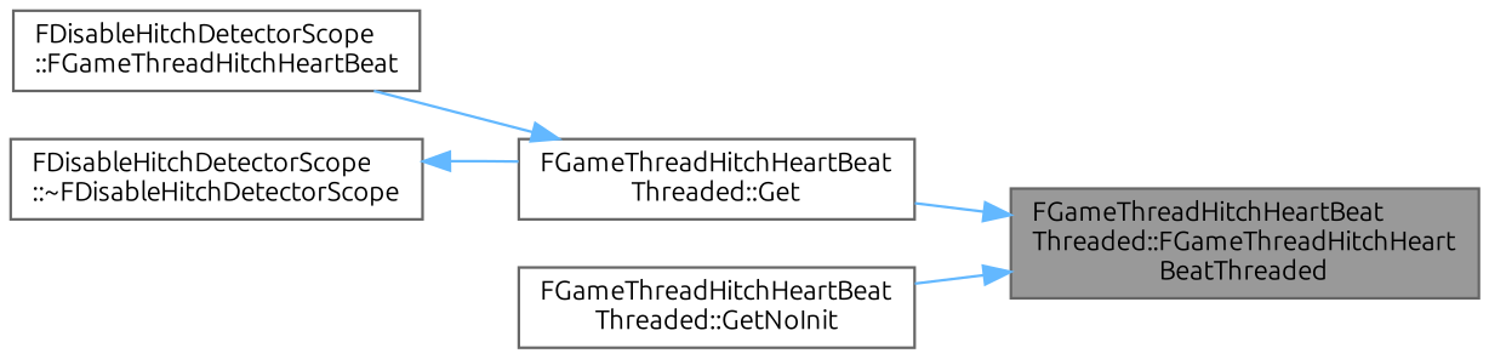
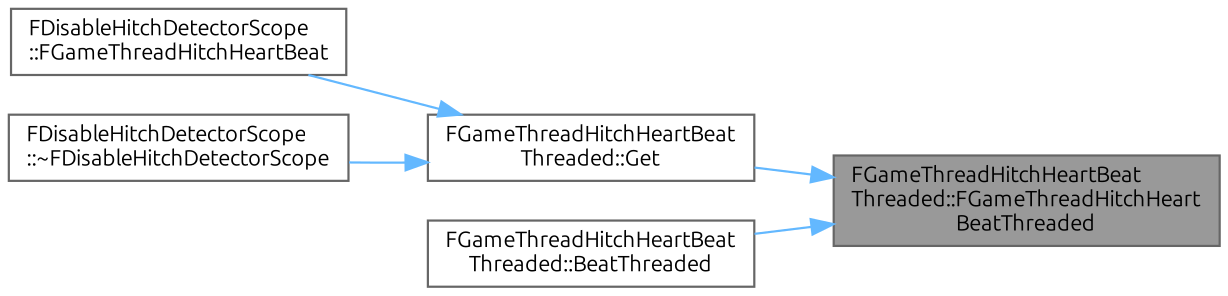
  digraph {
    fontname=Ubuntu
    rankdir=RL
    node [color=grey40 fillcolor=white fontname=Ubuntu fontsize=10 shape=box style=filled]
    edge [color=steelblue1 dir=back fontname=Ubuntu fontsize=10 labelfontname=Helvetica labelfontsize=10 style=solid]
    n1 [color=gray40 fillcolor=grey60 fontcolor=black height=0.2 label="FGameThreadHitchHeartBeat\lThreaded::FGameThreadHitchHeart\lBeatThreaded" width=0.4]
    n2 [height=0.2 label="FGameThreadHitchHeartBeat\lThreaded::Get" width=0.4]
-   n3 [height=0.2 label="FGameThreadHitchHeartBeat\lThreaded::GetNoInit" width=0.4]
+   n3 [height=0.2 label="FGameThreadHitchHeartBeat\lThreaded::BeatThreaded" width=0.4]
    n4 [height=0.2 label="FDisableHitchDetectorScope\l::FGameThreadHitchHeartBeat" width=0.4]
    n5 [height=0.2 label="FDisableHitchDetectorScope\l::~FDisableHitchDetectorScope" width=0.4]
    n1 -> n2
    n1 -> n3
    n2 -> n4
-   n5 -> n2
+   n2 -> n5
  }
